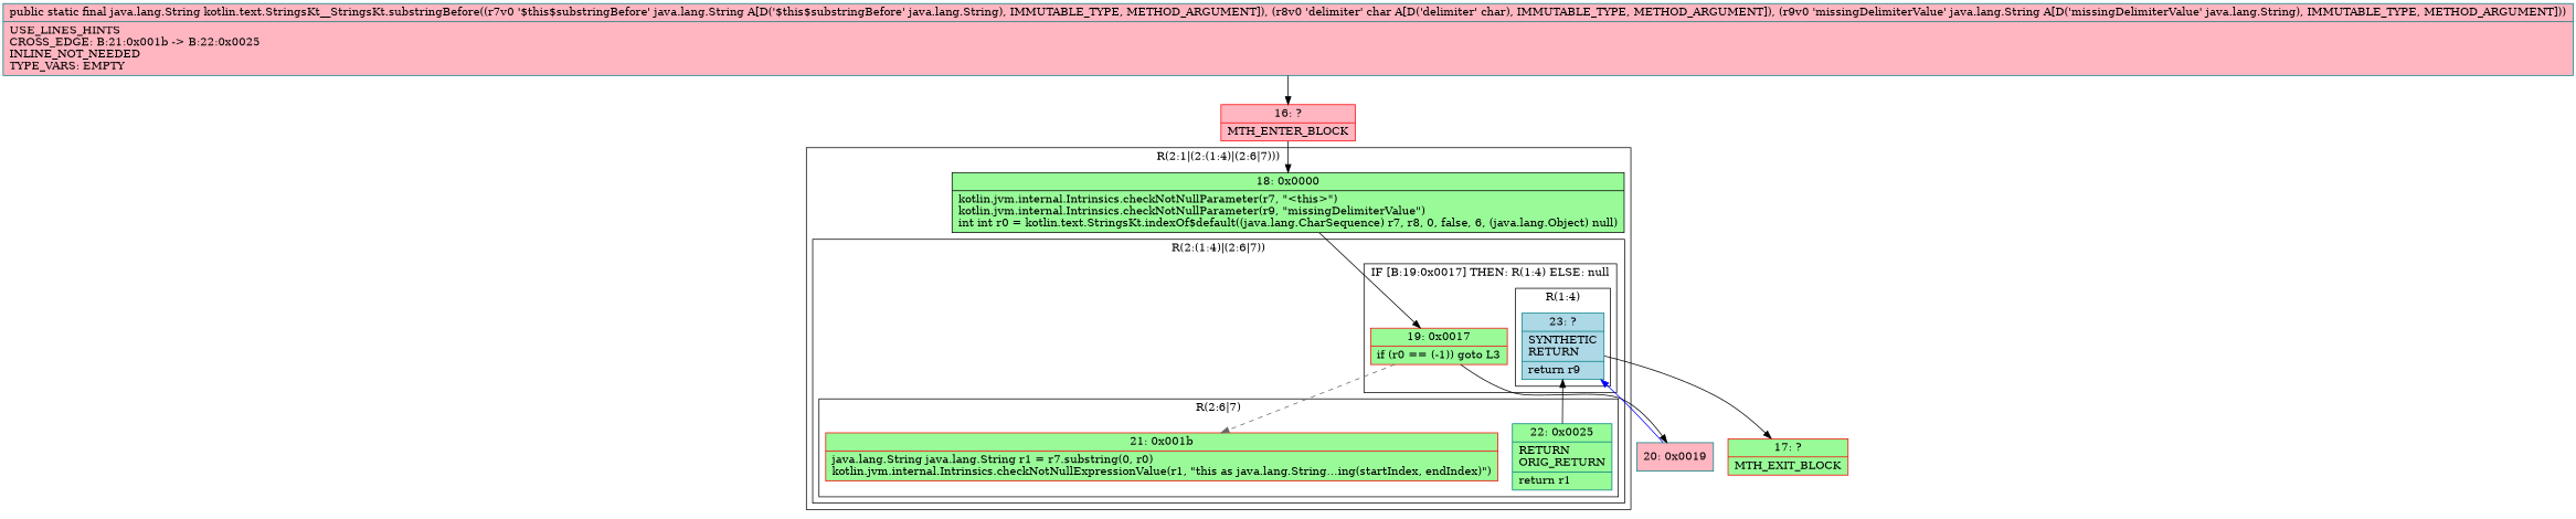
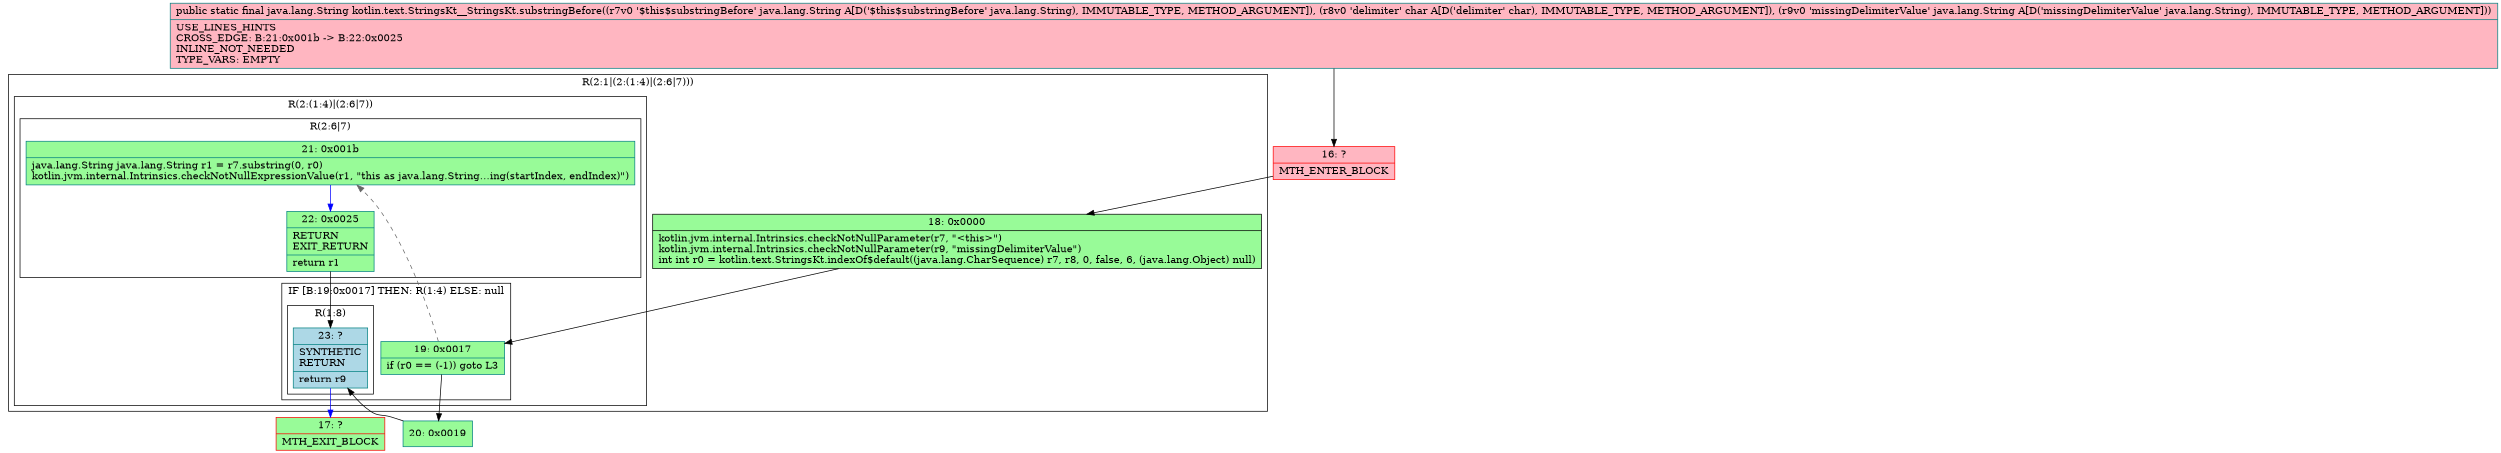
  digraph {
    node [color=teal fillcolor=palegreen shape=record style=filled]
    edge [color=black]
    n1 [fillcolor=lightblue label="{23\:\ ?|SYNTHETIC\lRETURN\l|return r9\l}"]
-   n2 [color=red label="{19\:\ 0x0017|if (r0 == (\-1)) goto L3\l}"]
-   n3 [color=red label="{21\:\ 0x001b|java.lang.String java.lang.String r1 = r7.substring(0, r0)\lkotlin.jvm.internal.Intrinsics.checkNotNullExpressionValue(r1, \"this as java.lang.String…ing(startIndex, endIndex)\")\l}"]
-   n4 [label="{22\:\ 0x0025|RETURN\lORIG_RETURN\l|return r1\l}"]
+   n2 [label="{19\:\ 0x0017|if (r0 == (\-1)) goto L3\l}"]
+   n3 [label="{21\:\ 0x001b|java.lang.String java.lang.String r1 = r7.substring(0, r0)\lkotlin.jvm.internal.Intrinsics.checkNotNullExpressionValue(r1, \"this as java.lang.String…ing(startIndex, endIndex)\")\l}"]
+   n4 [label="{22\:\ 0x0025|RETURN\lEXIT_RETURN\l|return r1\l}"]
    n5 [color=black label="{18\:\ 0x0000|kotlin.jvm.internal.Intrinsics.checkNotNullParameter(r7, \"\<this\>\")\lkotlin.jvm.internal.Intrinsics.checkNotNullParameter(r9, \"missingDelimiterValue\")\lint int r0 = kotlin.text.StringsKt.indexOf$default((java.lang.CharSequence) r7, r8, 0, false, 6, (java.lang.Object) null)\l}"]
    n6 [color=red label="{17\:\ ?|MTH_EXIT_BLOCK\l}"]
-   n7 [fillcolor=lightpink label="{20\:\ 0x0019}"]
+   n7 [label="{20\:\ 0x0019}"]
    n8 [color=red fillcolor=lightpink label="{16\:\ ?|MTH_ENTER_BLOCK\l}"]
    n9 [fillcolor=lightpink label="{public static final java.lang.String kotlin.text.StringsKt__StringsKt.substringBefore((r7v0 '$this$substringBefore' java.lang.String A[D('$this$substringBefore' java.lang.String), IMMUTABLE_TYPE, METHOD_ARGUMENT]), (r8v0 'delimiter' char A[D('delimiter' char), IMMUTABLE_TYPE, METHOD_ARGUMENT]), (r9v0 'missingDelimiterValue' java.lang.String A[D('missingDelimiterValue' java.lang.String), IMMUTABLE_TYPE, METHOD_ARGUMENT]))  | USE_LINES_HINTS\lCROSS_EDGE: B:21:0x001b \-\> B:22:0x0025\lINLINE_NOT_NEEDED\lTYPE_VARS: EMPTY\l}"]
    subgraph cluster_1 {
      label="R(2:1|(2:(1:4)|(2:6|7)))"
      n5
      subgraph cluster_2 {
        label="R(2:(1:4)|(2:6|7))"
        subgraph cluster_3 {
          label="IF [B:19:0x0017] THEN: R(1:4) ELSE: null"
          n2
          subgraph cluster_4 {
-           label="R(1:4)"
+           label="R(1:8)"
            n1
          }
        }
        subgraph cluster_5 {
          label="R(2:6|7)"
          n3
          n4
        }
      }
    }
-   n1 -> n6
+   n1 -> n6 [color=blue]
    n2 -> n3 [color=gray40 style=dashed]
    n2 -> n7
+   n3 -> n4 [color=blue]
    n4 -> n1
    n5 -> n2
-   n7 -> n1 [color=blue]
+   n7 -> n1
    n8 -> n5
    n9 -> n8
  }
